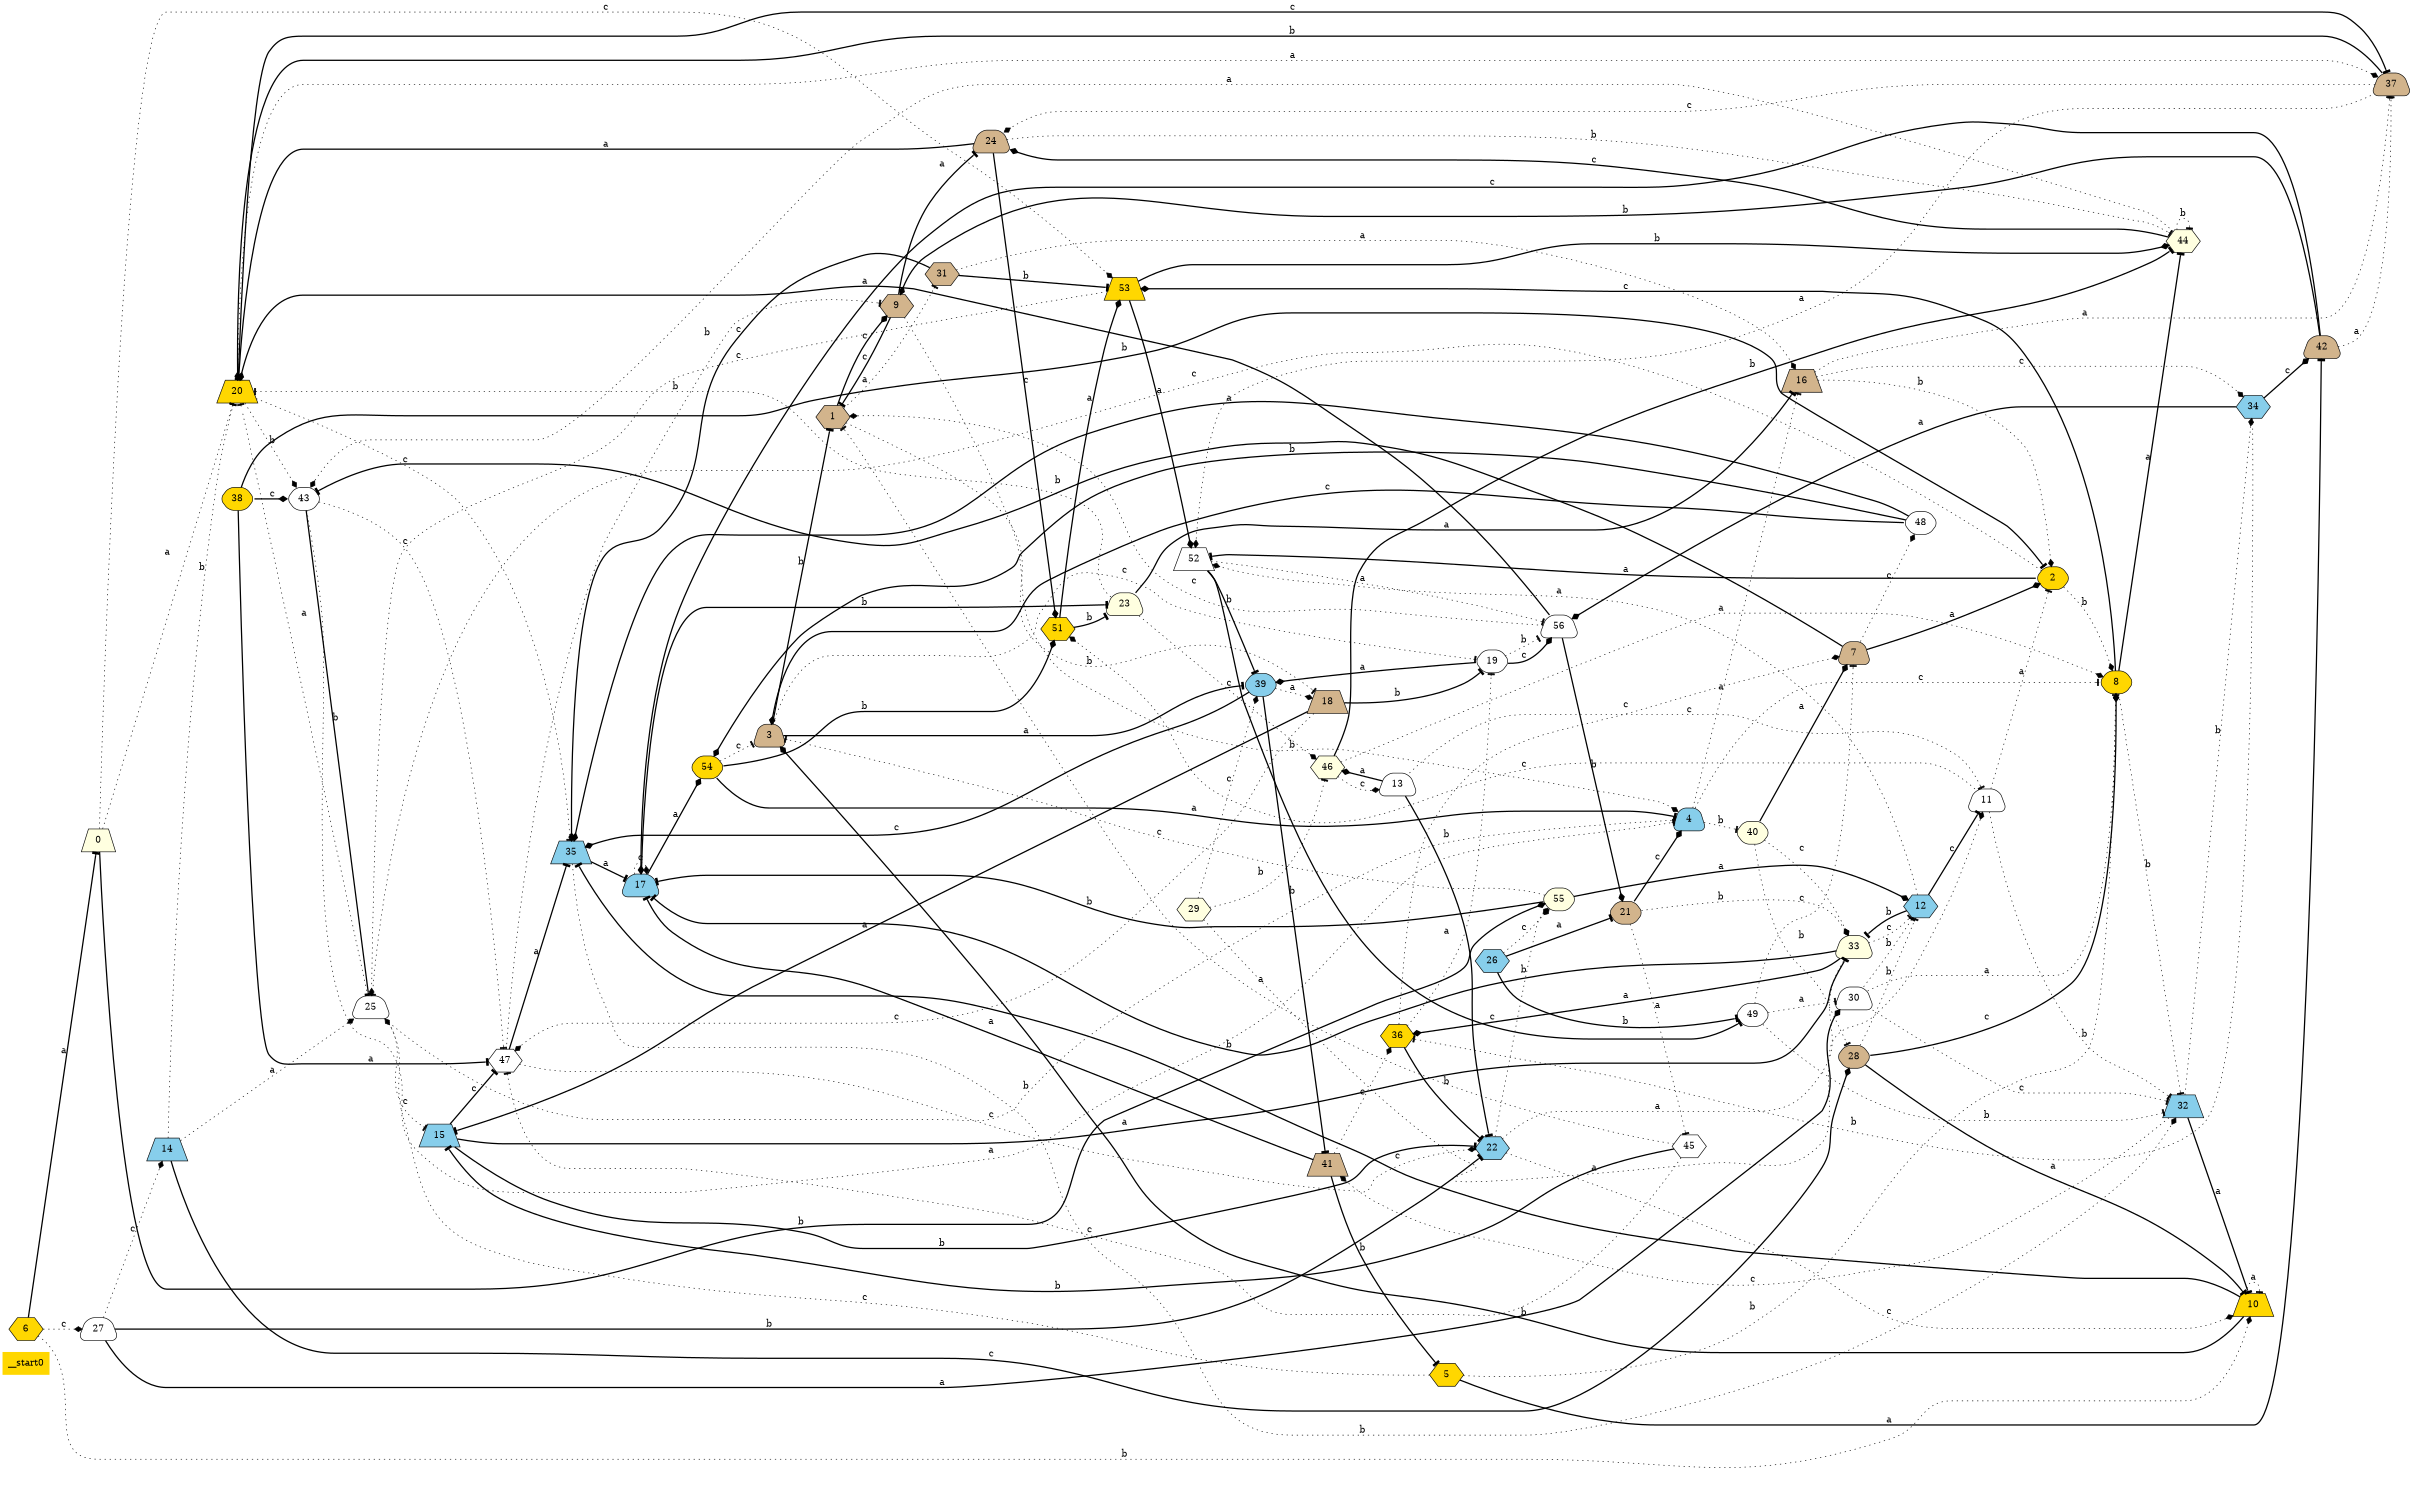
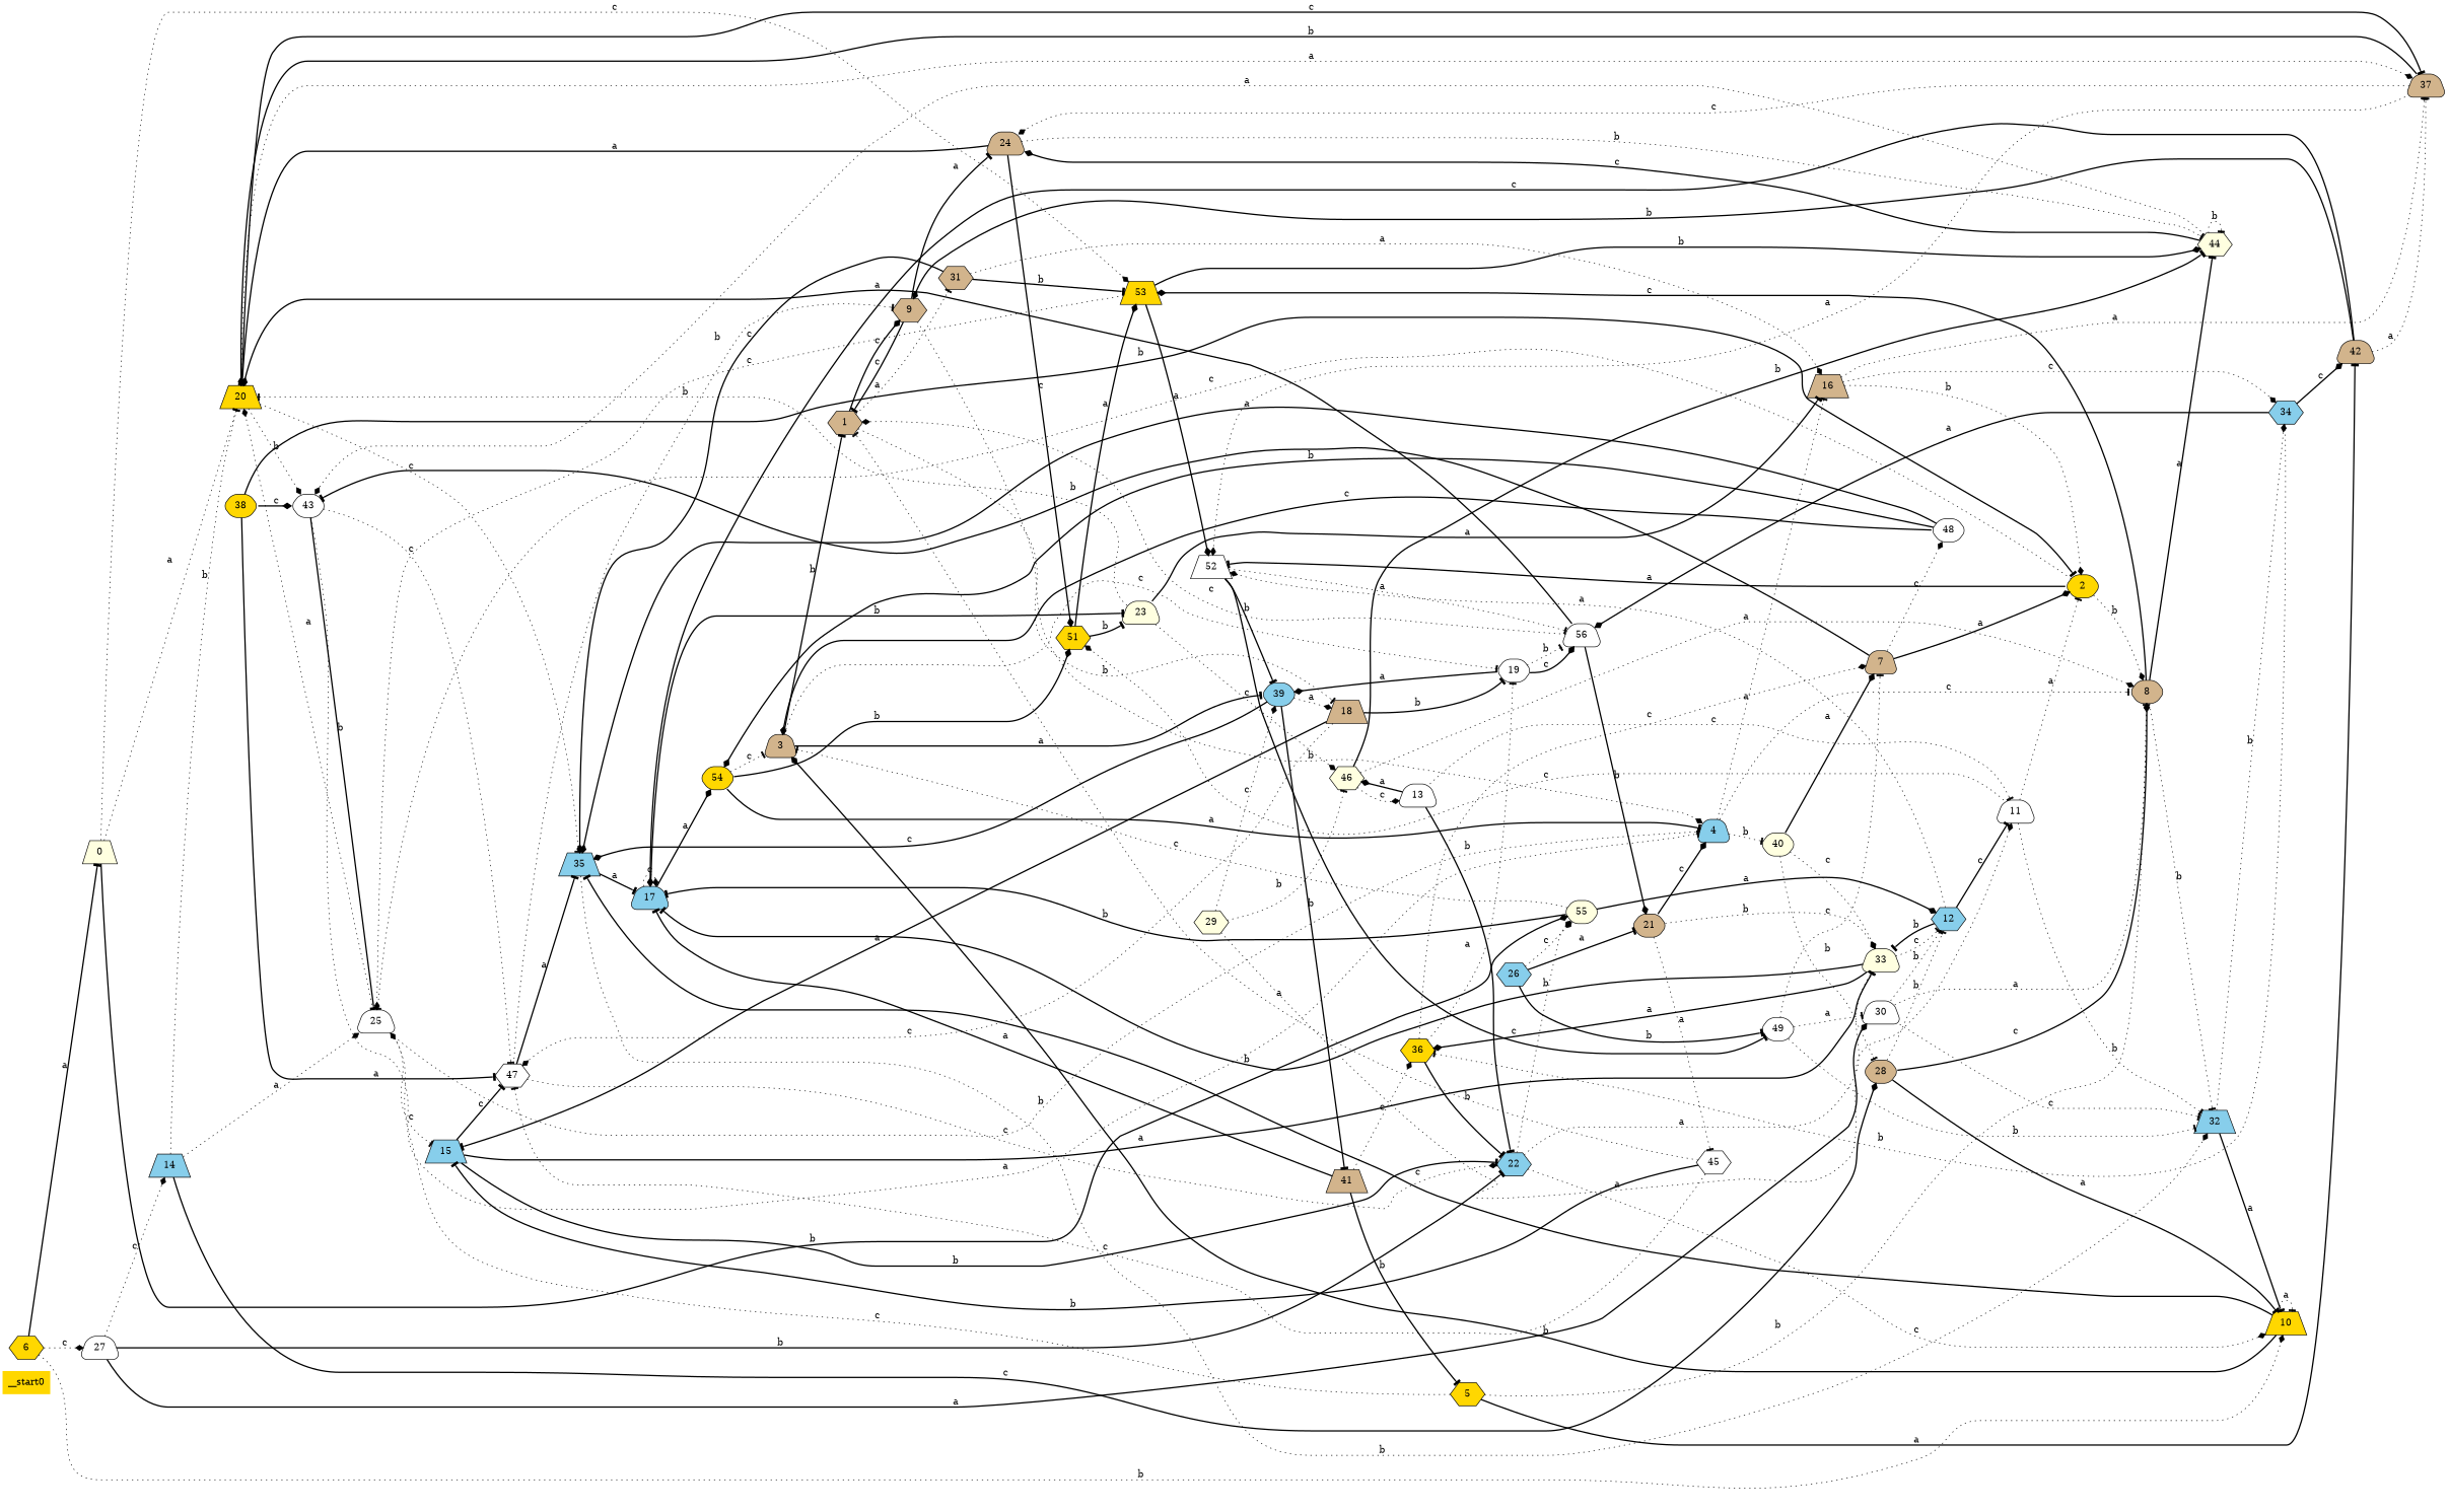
  digraph {
    rankdir=LR
    node [fillcolor=tan shape=hexagon style=filled color=black]
    edge [arrowhead=tee style=dotted]
    __start0 [fillcolor=gold shape=none color=""]
    n2 [fillcolor=lightyellow label=0 shape=trapezium]
    n3 [fillcolor=gold label=20 shape=trapezium]
    n4 [fillcolor=gold label=53 shape=trapezium]
    n5 [fillcolor=lightyellow label=55 style="rounded,filled"]
    n6 [fillcolor=white label=43 style="rounded,filled"]
    n7 [fillcolor=skyblue label=35 shape=trapezium]
    n8 [label=37 shape=trapezium style="rounded,filled"]
    n9 [fillcolor=white label=25 shape=trapezium style="rounded,filled"]
    n10 [fillcolor=white label=52 shape=trapezium]
    n11 [fillcolor=lightyellow label=44]
    n12 [label=3 shape=trapezium style="rounded,filled"]
    n13 [fillcolor=skyblue label=12]
    n14 [fillcolor=skyblue label=17 shape=trapezium style="rounded,filled"]
    n15 [label=1]
    n16 [label=9]
    n17 [label=18 shape=trapezium]
    n18 [label=31]
    n19 [fillcolor=skyblue label=4 shape=trapezium style="rounded,filled"]
    n20 [label=24 shape=trapezium style="rounded,filled"]
    n21 [fillcolor=white label=19 style="rounded,filled"]
    n22 [fillcolor=skyblue label=15 shape=trapezium]
    n23 [fillcolor=white label=47]
    n24 [label=16 shape=trapezium]
    n25 [fillcolor=gold label=2 style="rounded,filled"]
-   n26 [fillcolor=gold label=8 style="rounded,filled"]
+   n26 [label=8 style="rounded,filled"]
    n27 [fillcolor=skyblue label=32 shape=trapezium]
    n28 [fillcolor=skyblue label=39 style="rounded,filled"]
    n29 [fillcolor=white label=56 shape=trapezium style="rounded,filled"]
    n30 [fillcolor=white label=49 style="rounded,filled"]
    n31 [label=41 shape=trapezium]
    n32 [fillcolor=lightyellow label=40 style="rounded,filled"]
    n33 [fillcolor=skyblue label=34]
    n34 [label=7 shape=trapezium style="rounded,filled"]
    n35 [fillcolor=lightyellow label=33 shape=trapezium style="rounded,filled"]
    n36 [label=28 style="rounded,filled"]
    n37 [fillcolor=gold label=5]
    n38 [label=42 shape=trapezium style="rounded,filled"]
    n39 [fillcolor=gold label=6]
    n40 [fillcolor=gold label=10 shape=trapezium]
    n41 [fillcolor=white label=27 shape=trapezium style="rounded,filled"]
    n42 [fillcolor=skyblue label=22]
    n43 [fillcolor=skyblue label=14 shape=trapezium]
    n44 [fillcolor=white label=30 shape=trapezium style="rounded,filled"]
    n45 [fillcolor=white label=48 style="rounded,filled"]
    n46 [fillcolor=gold label=54 style="rounded,filled"]
    n47 [fillcolor=gold label=51]
    n48 [fillcolor=white label=11 shape=trapezium style="rounded,filled"]
    n49 [fillcolor=lightyellow label=23 shape=trapezium style="rounded,filled"]
    n50 [fillcolor=gold label=36]
    n51 [fillcolor=white label=13 shape=trapezium style="rounded,filled"]
    n52 [fillcolor=lightyellow label=46]
    n53 [label=21 style="rounded,filled"]
    n54 [fillcolor=white label=45]
    n55 [fillcolor=skyblue label=26]
    n56 [fillcolor=lightyellow label=29]
    n57 [fillcolor=gold label=38 style="rounded,filled"]
    n2 -> n3 [label=a]
    n2 -> n4 [arrowhead=diamond label=c]
    n2 -> n5 [arrowhead=diamond label=b style=bold]
    n3 -> n6 [arrowhead=diamond label=b]
    n3 -> n7 [label=c]
    n3 -> n8 [arrowhead=diamond label=a]
    n3 -> n8 [label=c style=bold]
    n4 -> n9 [arrowhead=diamond label=c]
    n4 -> n10 [arrowhead=diamond label=a style=bold]
    n4 -> n11 [arrowhead=diamond label=b style=bold]
    n5 -> n12 [label=c]
    n5 -> n13 [arrowhead=diamond label=a style=bold]
    n5 -> n14 [label=b style=bold]
    n6 -> n9 [label=b style=bold]
    n6 -> n19 [label=a]
    n6 -> n23 [label=c]
    n7 -> n14 [label=a style=bold]
    n7 -> n27 [arrowhead=diamond label=b]
    n8 -> n3 [arrowhead=diamond label=b style=bold]
    n8 -> n10 [arrowhead=diamond label=a]
    n8 -> n20 [arrowhead=diamond label=c]
-   n9 -> n3 [label=a]
+   n9 -> n3 [arrowhead=diamond label=a]
    n9 -> n19 [label=b]
    n9 -> n22 [label=c]
    n10 -> n28 [label=b style=bold]
    n10 -> n29 [label=a]
    n10 -> n30 [label=c style=bold]
    n11 -> n6 [arrowhead=diamond label=a]
    n11 -> n11 [label=b]
    n11 -> n20 [arrowhead=diamond label=c style=bold]
    n12 -> n15 [label=b style=bold]
    n12 -> n21 [label=c]
    n12 -> n28 [label=a style=bold]
    n13 -> n10 [arrowhead=diamond label=a]
    n13 -> n35 [label=b style=bold]
    n13 -> n48 [label=c style=bold]
    n14 -> n14 [arrowhead=diamond label=c]
    n14 -> n46 [arrowhead=diamond label=a style=bold]
    n14 -> n49 [label=b style=bold]
    n15 -> n16 [arrowhead=diamond label=c style=bold]
    n15 -> n17 [label=b]
    n15 -> n18 [label=a]
    n16 -> n15 [label=c style=bold]
    n16 -> n19 [arrowhead=diamond label=b]
    n16 -> n20 [label=a style=bold]
    n17 -> n21 [label=b style=bold]
    n17 -> n22 [label=a style=bold]
    n17 -> n23 [arrowhead=diamond label=c]
    n18 -> n4 [label=b style=bold]
    n18 -> n7 [arrowhead=diamond label=c style=bold]
    n18 -> n24 [arrowhead=diamond label=a]
    n19 -> n24 [label=a]
    n19 -> n26 [label=c]
    n19 -> n32 [label=b]
    n20 -> n3 [label=a style=bold]
    n20 -> n11 [label=b]
    n20 -> n47 [arrowhead=diamond label=c style=bold]
    n21 -> n28 [arrowhead=diamond label=a style=bold]
    n21 -> n29 [label=b]
    n21 -> n29 [arrowhead=diamond label=c style=bold]
    n22 -> n23 [label=c style=bold]
    n22 -> n35 [label=a style=bold]
    n22 -> n42 [label=b style=bold]
    n23 -> n7 [label=a style=bold]
    n23 -> n16 [label=b]
    n23 -> n42 [arrowhead=diamond label=c]
    n24 -> n8 [label=a]
    n24 -> n25 [arrowhead=diamond label=b]
    n24 -> n33 [arrowhead=diamond label=c]
    n25 -> n9 [label=c]
    n25 -> n10 [label=a style=bold]
    n25 -> n26 [arrowhead=diamond label=b]
    n26 -> n4 [arrowhead=diamond label=c style=bold]
    n26 -> n11 [label=a style=bold]
    n26 -> n27 [label=b]
-   n27 -> n31 [arrowhead=diamond label=c]
    n27 -> n33 [arrowhead=diamond label=b]
    n27 -> n40 [label=a style=bold]
    n28 -> n7 [arrowhead=diamond label=c style=bold]
    n28 -> n17 [arrowhead=diamond label=a]
    n28 -> n31 [label=b style=bold]
    n29 -> n3 [arrowhead=diamond label=a style=bold]
    n29 -> n15 [arrowhead=diamond label=c]
    n29 -> n53 [arrowhead=diamond label=b style=bold]
    n30 -> n27 [label=b]
    n30 -> n34 [label=c]
    n30 -> n44 [label=a]
    n31 -> n14 [label=a style=bold]
    n31 -> n37 [label=b style=bold]
    n31 -> n50 [arrowhead=diamond label=c]
    n32 -> n34 [arrowhead=diamond label=a style=bold]
    n32 -> n35 [arrowhead=diamond label=c]
    n32 -> n36 [label=b]
    n33 -> n29 [arrowhead=diamond label=a style=bold]
    n33 -> n38 [arrowhead=diamond label=c style=bold]
    n33 -> n50 [label=b]
    n34 -> n6 [label=b style=bold]
    n34 -> n25 [arrowhead=diamond label=a style=bold]
    n34 -> n45 [arrowhead=diamond label=c]
    n35 -> n13 [label=c]
    n35 -> n14 [label=b style=bold]
    n35 -> n50 [arrowhead=diamond label=a style=bold]
    n36 -> n13 [label=b]
    n36 -> n26 [arrowhead=diamond label=c style=bold]
    n36 -> n40 [label=a style=bold]
    n37 -> n9 [arrowhead=diamond label=c]
    n37 -> n26 [label=b]
    n37 -> n38 [label=a style=bold]
    n38 -> n8 [label=a]
    n38 -> n14 [arrowhead=diamond label=c style=bold]
    n38 -> n16 [arrowhead=diamond label=b style=bold]
    n39 -> n2 [label=a style=bold]
    n39 -> n40 [arrowhead=diamond label=b]
    n39 -> n41 [arrowhead=diamond label=c]
    n40 -> n7 [label=c style=bold]
    n40 -> n12 [arrowhead=diamond label=b style=bold]
    n40 -> n40 [label=a]
    n41 -> n42 [label=b style=bold]
    n41 -> n43 [arrowhead=diamond label=c]
    n41 -> n44 [arrowhead=diamond label=a style=bold]
    n42 -> n5 [arrowhead=diamond label=b]
    n42 -> n35 [label=a]
    n42 -> n40 [arrowhead=diamond label=c]
    n43 -> n3 [label=b]
    n43 -> n9 [arrowhead=diamond label=a]
    n43 -> n36 [arrowhead=diamond label=c style=bold]
    n44 -> n13 [label=b]
    n44 -> n26 [arrowhead=diamond label=a]
    n44 -> n27 [label=c]
    n45 -> n7 [arrowhead=diamond label=a style=bold]
    n45 -> n12 [arrowhead=diamond label=c style=bold]
    n45 -> n46 [arrowhead=diamond label=b style=bold]
    n46 -> n12 [label=c]
    n46 -> n19 [label=a style=bold]
    n46 -> n47 [arrowhead=diamond label=b style=bold]
    n47 -> n4 [arrowhead=diamond label=a style=bold]
    n47 -> n49 [label=b style=bold]
    n48 -> n25 [label=a]
    n48 -> n27 [label=b]
    n48 -> n47 [arrowhead=diamond label=c]
    n49 -> n3 [label=b]
    n49 -> n24 [label=a style=bold]
    n49 -> n52 [arrowhead=diamond label=c]
    n50 -> n21 [label=a]
    n50 -> n34 [arrowhead=diamond label=c]
    n50 -> n42 [label=b style=bold]
    n51 -> n42 [label=b style=bold]
    n51 -> n48 [label=c]
    n51 -> n52 [arrowhead=diamond label=a style=bold]
    n52 -> n11 [label=b style=bold]
    n52 -> n26 [arrowhead=diamond label=a]
    n52 -> n51 [arrowhead=diamond label=c]
    n53 -> n19 [arrowhead=diamond label=c style=bold]
    n53 -> n35 [arrowhead=diamond label=b]
    n53 -> n54 [label=a]
    n54 -> n15 [label=a]
    n54 -> n22 [label=b style=bold]
    n54 -> n23 [label=c]
    n55 -> n5 [arrowhead=diamond label=c]
    n55 -> n30 [label=b style=bold]
    n55 -> n53 [label=a style=bold]
    n56 -> n28 [arrowhead=diamond label=c]
    n56 -> n48 [arrowhead=diamond label=a]
    n56 -> n52 [label=b]
    n57 -> n6 [arrowhead=diamond label=c style=bold]
    n57 -> n23 [label=a style=bold]
    n57 -> n25 [label=b style=bold]
  }
